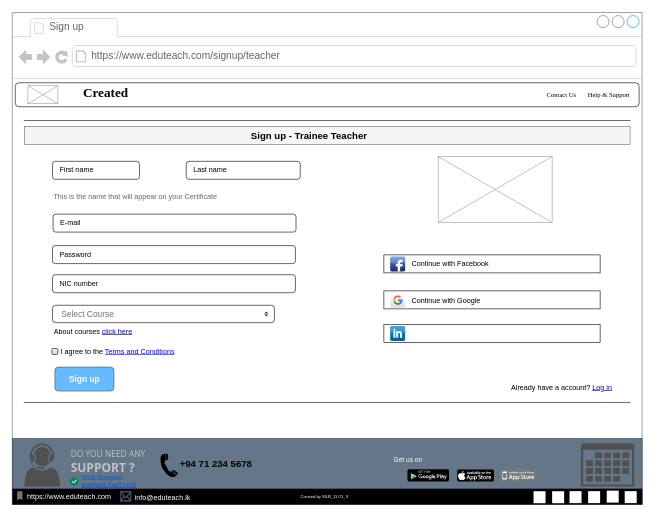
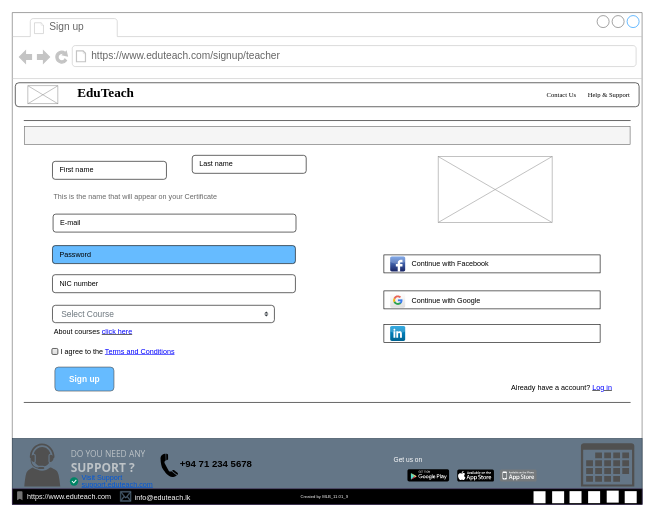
  <mxCell id="0" />
  <mxCell id="1" parent="0" />
  <mxCell id="2" value="" style="strokeWidth=1;shadow=0;dashed=0;align=center;html=1;shape=mxgraph.mockup.containers.browserWindow;rSize=0;strokeColor=#666666;mainText=,;recursiveResize=0;rounded=0;labelBackgroundColor=none;fontFamily=Verdana;fontSize=12" parent="1" vertex="1"><mxGeometry x="20" y="20" width="1050" height="820" as="geometry" /></mxCell>
  <mxCell id="3" value="Sign up&amp;nbsp;" style="strokeWidth=1;shadow=0;dashed=0;align=center;html=1;shape=mxgraph.mockup.containers.anchor;fontSize=17;fontColor=#666666;align=left;" parent="2" vertex="1"><mxGeometry x="60" y="12" width="110" height="26" as="geometry" /></mxCell>
  <mxCell id="4" value="https://www.eduteach.com/signup/teacher" style="strokeWidth=1;shadow=0;dashed=0;align=center;html=1;shape=mxgraph.mockup.containers.anchor;rSize=0;fontSize=17;fontColor=#666666;align=left;" parent="2" vertex="1"><mxGeometry x="130" y="60" width="450" height="26" as="geometry" /></mxCell>
  <mxCell id="5" value="" style="rounded=1;whiteSpace=wrap;html=1;" parent="1" vertex="1"><mxGeometry x="25" y="137" width="1040" height="40" as="geometry" /></mxCell>
  <mxCell id="6" value="" style="verticalLabelPosition=bottom;shadow=0;dashed=0;align=center;html=1;verticalAlign=top;strokeWidth=1;shape=mxgraph.mockup.graphics.simpleIcon;strokeColor=#999999;" parent="1" vertex="1"><mxGeometry x="46" y="142" width="50" height="30" as="geometry" /></mxCell>
  <mxCell id="7" value="&lt;font size=&quot;1&quot; face=&quot;Comic Sans MS&quot; style=&quot;&quot;&gt;&lt;span style=&quot;font-size: 11px;&quot;&gt;Contact Us&amp;nbsp; &amp;nbsp; &amp;nbsp; &amp;nbsp;Help &amp;amp; Support&lt;/span&gt;&lt;/font&gt;" style="text;html=1;strokeColor=none;fillColor=none;align=right;verticalAlign=middle;whiteSpace=wrap;rounded=0;" parent="1" vertex="1"><mxGeometry x="782" y="142" width="270" height="30" as="geometry" /></mxCell>
  <mxCell id="8" value="" style="html=1;dashed=0;whiteSpace=wrap;shape=partialRectangle;right=0;left=0;" parent="1" vertex="1"><mxGeometry x="40" y="200" width="1010" height="470" as="geometry" /></mxCell>
  <mxCell id="9" value="" style="rounded=0;whiteSpace=wrap;html=1;fillColor=#f5f5f5;strokeColor=#666666;fontColor=#333333;" parent="1" vertex="1"><mxGeometry x="40" y="210" width="1010" height="30" as="geometry" /></mxCell>
- <mxCell id="10" value="Sign up - Trainee Teacher" style="text;html=1;strokeColor=none;fillColor=none;align=center;verticalAlign=middle;whiteSpace=wrap;rounded=0;fontSize=16;fontStyle=1" parent="1" vertex="1"><mxGeometry x="410" y="210" width="210" height="30" as="geometry" /></mxCell>
- <mxCell id="11" value="&amp;nbsp; &amp;nbsp;First name" style="rounded=1;whiteSpace=wrap;html=1;align=left;" parent="1" vertex="1"><mxGeometry x="87" y="268" width="145" height="30" as="geometry" /></mxCell>
+ <mxCell id="11" value="&amp;nbsp; &amp;nbsp;First name" style="rounded=1;whiteSpace=wrap;html=1;align=left;" parent="1" vertex="1"><mxGeometry x="87" y="268" width="190" height="30" as="geometry" /></mxCell>
  <mxCell id="12" value="" style="rounded=0;whiteSpace=wrap;html=1;fillColor=#647687;strokeColor=#314354;fontColor=#ffffff;" parent="1" vertex="1"><mxGeometry x="20" y="730" width="1050" height="110" as="geometry" /></mxCell>
  <mxCell id="13" value="" style="dashed=0;outlineConnect=0;html=1;align=center;labelPosition=center;verticalLabelPosition=bottom;verticalAlign=top;shape=mxgraph.weblogos.app_store;fillColor=#000000;strokeColor=none" parent="1" vertex="1"><mxGeometry x="761.8" y="781.85" width="61.2" height="20" as="geometry" /></mxCell>
  <mxCell id="14" value="" style="dashed=0;outlineConnect=0;html=1;align=center;labelPosition=center;verticalLabelPosition=bottom;verticalAlign=top;shape=mxgraph.weblogos.app_store_iphone;fillColor=#75797C;strokeColor=none" parent="1" vertex="1"><mxGeometry x="832.8" y="781.85" width="61.2" height="20" as="geometry" /></mxCell>
  <mxCell id="15" value="" style="dashed=0;outlineConnect=0;html=1;align=center;labelPosition=center;verticalLabelPosition=bottom;verticalAlign=top;shape=mxgraph.webicons.google_play;fillColor=#000000" parent="1" vertex="1"><mxGeometry x="678.8" y="781.25" width="69.4" height="20.6" as="geometry" /></mxCell>
  <mxCell id="16" value="&lt;font style=&quot;font-size: 11px;&quot; color=&quot;#ffffff&quot;&gt;Get us on&lt;/font&gt;" style="text;html=1;strokeColor=none;fillColor=none;align=center;verticalAlign=middle;whiteSpace=wrap;rounded=0;" parent="1" vertex="1"><mxGeometry x="650" y="751.25" width="60" height="30" as="geometry" /></mxCell>
  <mxCell id="17" value="&lt;p style=&quot;line-height: 90%;&quot;&gt;&lt;/p&gt;&lt;div style=&quot;text-align: left; line-height: 40%; font-size: 11px;&quot;&gt;&lt;p style=&quot;margin: 0px 0px 10px; color: rgb(189, 195, 199); font-family: &amp;quot;Open Sans&amp;quot;, sans-serif; font-size: 14px; line-height: 40%;&quot; dir=&quot;ltr&quot;&gt;&lt;span style=&quot;background-color: rgb(100, 118, 135);&quot;&gt;DO YOU NEED ANY&lt;/span&gt;&lt;/p&gt;&lt;p style=&quot;margin: 0px 0px 10px; color: rgb(189, 195, 199); font-family: &amp;quot;Open Sans&amp;quot;, sans-serif; font-size: 2rem; line-height: 40%;&quot;&gt;&lt;span style=&quot;font-weight: 700; font-size: 20px; background-color: rgb(100, 118, 135);&quot;&gt;SUPPORT ?&lt;/span&gt;&lt;/p&gt;&lt;/div&gt;&lt;p&gt;&lt;/p&gt;" style="text;html=1;strokeColor=none;fillColor=none;align=center;verticalAlign=middle;whiteSpace=wrap;rounded=0;" parent="1" vertex="1"><mxGeometry x="100" y="733.5" width="160" height="71.5" as="geometry" /></mxCell>
  <mxCell id="18" value="" style="shape=image;html=1;verticalAlign=top;verticalLabelPosition=bottom;labelBackgroundColor=#ffffff;imageAspect=0;aspect=fixed;image=https://cdn1.iconfinder.com/data/icons/logos-brands-1/24/logo_brand_brands_logos_microsoft_store_windows-128.png" parent="1" vertex="1"><mxGeometry x="901" y="774.25" width="30" height="30" as="geometry" /></mxCell>
  <mxCell id="19" value="" style="sketch=0;pointerEvents=1;shadow=0;dashed=0;html=1;strokeColor=none;fillColor=#505050;labelPosition=center;verticalLabelPosition=bottom;verticalAlign=top;outlineConnect=0;align=center;shape=mxgraph.office.concepts.calendar;" parent="1" vertex="1"><mxGeometry x="968" y="738" width="89" height="72" as="geometry" /></mxCell>
- <mxCell id="20" value="&lt;p style=&quot;line-height: 90%;&quot;&gt;Visit Support&lt;br&gt;&lt;u&gt;support.mail.com&lt;/u&gt;&lt;/p&gt;" style="fillColor=none;strokeColor=none;html=1;fontColor=#0057D8;align=left;fontSize=12;sketch=0;" parent="1" vertex="1"><mxGeometry x="134" y="784.85" width="125" height="33" as="geometry" /></mxCell>
+ <mxCell id="20" value="&lt;p style=&quot;line-height: 90%;&quot;&gt;Visit Support&lt;br&gt;&lt;u&gt;support.eduteach.com&lt;/u&gt;&lt;/p&gt;" style="fillColor=none;strokeColor=none;html=1;fontColor=#0057D8;align=left;fontSize=12;sketch=0;" parent="1" vertex="1"><mxGeometry x="134" y="784.85" width="125" height="33" as="geometry" /></mxCell>
  <mxCell id="21" value="" style="html=1;shadow=0;dashed=0;shape=mxgraph.atlassian.checkbox;fillColor=#008465;strokeColor=none;html=1;sketch=0;" parent="1" vertex="1"><mxGeometry x="116" y="794.85" width="14" height="14" as="geometry" /></mxCell>
  <mxCell id="22" value="" style="sketch=0;pointerEvents=1;shadow=0;dashed=0;html=1;strokeColor=none;fillColor=#505050;labelPosition=center;verticalLabelPosition=bottom;verticalAlign=top;outlineConnect=0;align=center;shape=mxgraph.office.users.call_center_agent;" parent="1" vertex="1"><mxGeometry x="40" y="738.37" width="60" height="71.75" as="geometry" /></mxCell>
  <mxCell id="23" value="" style="shape=mxgraph.signs.tech.telephone_3;html=1;pointerEvents=1;fillColor=#000000;strokeColor=none;verticalLabelPosition=bottom;verticalAlign=top;align=center;" parent="1" vertex="1"><mxGeometry x="267" y="755.25" width="29.31" height="40" as="geometry" /></mxCell>
  <mxCell id="24" value="&lt;b&gt;&lt;font style=&quot;font-size: 16px;&quot;&gt;+94 71 234 5678&amp;nbsp;&lt;/font&gt;&lt;/b&gt;" style="text;html=1;strokeColor=none;fillColor=none;align=center;verticalAlign=middle;whiteSpace=wrap;rounded=0;" parent="1" vertex="1"><mxGeometry x="277" y="757.37" width="170" height="30" as="geometry" /></mxCell>
  <mxCell id="25" value="" style="rounded=0;whiteSpace=wrap;html=1;fillColor=#000000;fontColor=#ffffff;strokeColor=#432D57;" parent="1" vertex="1"><mxGeometry x="20" y="814" width="1050" height="26" as="geometry" /></mxCell>
  <mxCell id="26" value="&lt;font color=&quot;#ffffff&quot; style=&quot;font-size: 7px;&quot;&gt;Created by MLB_11.01_9&lt;/font&gt;" style="text;html=1;strokeColor=none;fillColor=none;align=center;verticalAlign=middle;whiteSpace=wrap;rounded=0;" parent="1" vertex="1"><mxGeometry x="450" y="810" width="181" height="30" as="geometry" /></mxCell>
  <mxCell id="27" value="" style="shape=image;html=1;verticalAlign=top;verticalLabelPosition=bottom;labelBackgroundColor=#ffffff;imageAspect=0;aspect=fixed;image=https://cdn2.iconfinder.com/data/icons/social-media-2421/512/Telegram-128.png;imageBackground=default;" parent="1" vertex="1"><mxGeometry x="1011" y="817" width="20" height="20" as="geometry" /></mxCell>
  <mxCell id="28" value="" style="shape=image;html=1;verticalAlign=top;verticalLabelPosition=bottom;labelBackgroundColor=#ffffff;imageAspect=0;aspect=fixed;image=https://cdn3.iconfinder.com/data/icons/picons-social/57/46-facebook-128.png;imageBackground=default;" parent="1" vertex="1"><mxGeometry x="980" y="817.85" width="20" height="20" as="geometry" /></mxCell>
  <mxCell id="29" value="" style="shape=image;html=1;verticalAlign=top;verticalLabelPosition=bottom;labelBackgroundColor=#ffffff;imageAspect=0;aspect=fixed;image=https://cdn1.iconfinder.com/data/icons/social-media-circle-7/512/Circled_Twitter_svg-128.png;imageBackground=default;" parent="1" vertex="1"><mxGeometry x="949" y="817.85" width="20" height="20" as="geometry" /></mxCell>
  <mxCell id="30" value="" style="shape=image;html=1;verticalAlign=top;verticalLabelPosition=bottom;labelBackgroundColor=#ffffff;imageAspect=0;aspect=fixed;image=https://cdn4.iconfinder.com/data/icons/ionicons/512/icon-social-github-128.png;imageBackground=default;" parent="1" vertex="1"><mxGeometry x="1041" y="817.85" width="20" height="20" as="geometry" /></mxCell>
  <mxCell id="31" value="" style="shape=image;html=1;verticalAlign=top;verticalLabelPosition=bottom;labelBackgroundColor=#ffffff;imageAspect=0;aspect=fixed;image=https://cdn0.iconfinder.com/data/icons/eon-social-media-contact-info-2/32/in_linkedin_portfolio_social_media-128.png;imageBackground=default;" parent="1" vertex="1"><mxGeometry x="920" y="818" width="20" height="20" as="geometry" /></mxCell>
  <mxCell id="32" value="" style="shape=image;html=1;verticalAlign=top;verticalLabelPosition=bottom;labelBackgroundColor=#ffffff;imageAspect=0;aspect=fixed;image=https://cdn0.iconfinder.com/data/icons/social-media-and-logos-12/32/Google_Google-128.png;imageBackground=default;" parent="1" vertex="1"><mxGeometry x="889" y="818" width="20" height="20" as="geometry" /></mxCell>
  <mxCell id="33" value="&lt;font color=&quot;#ffffff&quot;&gt;https://www.eduteach.com&lt;/font&gt;" style="text;html=1;strokeColor=none;fillColor=none;align=center;verticalAlign=middle;whiteSpace=wrap;rounded=0;" parent="1" vertex="1"><mxGeometry x="30" y="812" width="170" height="30" as="geometry" /></mxCell>
  <mxCell id="34" value="" style="shape=mxgraph.signs.tech.mail;html=1;pointerEvents=1;fillColor=#647687;strokeColor=#314354;verticalLabelPosition=bottom;verticalAlign=top;align=center;fontColor=#ffffff;" parent="1" vertex="1"><mxGeometry x="200" y="818" width="18" height="17" as="geometry" /></mxCell>
  <mxCell id="35" value="&lt;font color=&quot;#ffffff&quot;&gt;info@eduteach.lk&lt;/font&gt;" style="text;html=1;strokeColor=none;fillColor=none;align=center;verticalAlign=middle;whiteSpace=wrap;rounded=0;" parent="1" vertex="1"><mxGeometry x="186" y="814" width="170" height="30" as="geometry" /></mxCell>
  <mxCell id="36" value="" style="html=1;dashed=0;aspect=fixed;verticalLabelPosition=bottom;verticalAlign=top;align=center;shape=mxgraph.gmdl.bookmark;strokeColor=none;fillColor=#737373;shadow=0;sketch=0;" parent="1" vertex="1"><mxGeometry x="28" y="818" width="9" height="15" as="geometry" /></mxCell>
- <mxCell id="37" value="&amp;nbsp; &amp;nbsp;Last name" style="rounded=1;whiteSpace=wrap;html=1;align=left;" parent="1" vertex="1"><mxGeometry x="310" y="268" width="190" height="30" as="geometry" /></mxCell>
- <mxCell id="38" value="&amp;nbsp; &amp;nbsp;Password" style="rounded=1;whiteSpace=wrap;html=1;align=left;" parent="1" vertex="1"><mxGeometry x="87" y="408.5" width="405" height="30" as="geometry" /></mxCell>
+ <mxCell id="37" value="&amp;nbsp; &amp;nbsp;Last name" style="rounded=1;whiteSpace=wrap;html=1;align=left;" parent="1" vertex="1"><mxGeometry x="320" y="258" width="190" height="30" as="geometry" /></mxCell>
+ <mxCell id="38" value="&amp;nbsp; &amp;nbsp;Password" style="rounded=1;whiteSpace=wrap;html=1;align=left;fillColor=#66bbff;" parent="1" vertex="1"><mxGeometry x="87" y="408.5" width="405" height="30" as="geometry" /></mxCell>
  <mxCell id="39" value="&amp;nbsp; &amp;nbsp;NIC number" style="rounded=1;whiteSpace=wrap;html=1;align=left;" parent="1" vertex="1"><mxGeometry x="87" y="457" width="405" height="30" as="geometry" /></mxCell>
  <mxCell id="40" value="&amp;nbsp; &amp;nbsp;E-mail" style="rounded=1;whiteSpace=wrap;html=1;align=left;" parent="1" vertex="1"><mxGeometry x="88" y="356" width="405" height="30" as="geometry" /></mxCell>
  <mxCell id="41" value="" style="rounded=0;whiteSpace=wrap;html=1;align=left;" parent="1" vertex="1"><mxGeometry x="639.5" y="424" width="360.5" height="30" as="geometry" /></mxCell>
  <mxCell id="42" value="" style="rounded=0;whiteSpace=wrap;html=1;align=left;" parent="1" vertex="1"><mxGeometry x="639.5" y="484" width="360.5" height="30" as="geometry" /></mxCell>
  <mxCell id="43" value="" style="rounded=0;whiteSpace=wrap;html=1;align=left;" parent="1" vertex="1"><mxGeometry x="639.5" y="540" width="360.5" height="30" as="geometry" /></mxCell>
  <mxCell id="44" value="" style="dashed=0;outlineConnect=0;html=1;align=center;labelPosition=center;verticalLabelPosition=bottom;verticalAlign=top;shape=mxgraph.webicons.facebook;fillColor=#6294E4;gradientColor=#1A2665" parent="1" vertex="1"><mxGeometry x="650" y="426.5" width="25" height="25" as="geometry" /></mxCell>
  <mxCell id="45" value="" style="dashed=0;outlineConnect=0;html=1;align=center;labelPosition=center;verticalLabelPosition=bottom;verticalAlign=top;shape=mxgraph.webicons.linkedin;fillColor=#0095DB;gradientColor=#006391" parent="1" vertex="1"><mxGeometry x="650" y="542.5" width="25" height="25" as="geometry" /></mxCell>
  <mxCell id="46" value="" style="dashed=0;outlineConnect=0;html=1;align=center;labelPosition=center;verticalLabelPosition=bottom;verticalAlign=top;shape=mxgraph.webicons.google;gradientColor=#DFDEDE" parent="1" vertex="1"><mxGeometry x="650" y="487" width="25" height="25" as="geometry" /></mxCell>
  <mxCell id="47" value="This is the name that will appear on your Certificate&amp;nbsp;" style="strokeWidth=1;shadow=0;dashed=0;align=center;html=1;shape=mxgraph.mockup.forms.anchor;fontSize=12;fontColor=#666666;align=left;resizeWidth=1;spacingLeft=0;" parent="1" vertex="1"><mxGeometry x="87" y="318" width="300" height="20" as="geometry" /></mxCell>
  <mxCell id="48" value="Continue with Facebook" style="text;html=1;strokeColor=none;fillColor=none;align=left;verticalAlign=middle;whiteSpace=wrap;rounded=0;" parent="1" vertex="1"><mxGeometry x="684" y="424" width="288" height="30" as="geometry" /></mxCell>
  <mxCell id="49" value="Continue with Google" style="text;html=1;strokeColor=none;fillColor=none;align=left;verticalAlign=middle;whiteSpace=wrap;rounded=0;" parent="1" vertex="1"><mxGeometry x="684" y="484.5" width="288" height="30" as="geometry" /></mxCell>
  <mxCell id="50" value="I agree to the &lt;font color=&quot;#0000ff&quot;&gt;&lt;u&gt;Terms and Conditions&lt;/u&gt;&lt;/font&gt;" style="html=1;shadow=0;dashed=0;shape=mxgraph.bootstrap.checkbox2;labelPosition=right;verticalLabelPosition=middle;align=left;verticalAlign=middle;gradientColor=#DEDEDE;fillColor=#EDEDED;checked=0;spacing=5;checkedFill=#0085FC;checkedStroke=#ffffff;sketch=0;" parent="1" vertex="1"><mxGeometry x="86" y="580" width="10" height="10" as="geometry" /></mxCell>
  <mxCell id="51" value="&lt;font style=&quot;font-size: 14px;&quot;&gt;&lt;b&gt;Sign up&lt;/b&gt;&lt;/font&gt;" style="rounded=1;html=1;shadow=0;dashed=0;whiteSpace=wrap;fontSize=10;fillColor=#66BBFF;align=center;strokeColor=#4D4D4D;fontColor=#ffffff;" parent="1" vertex="1"><mxGeometry x="91" y="611" width="98.5" height="40" as="geometry" /></mxCell>
  <mxCell id="52" value="Already have a account? &lt;u&gt;&lt;font color=&quot;#0000ff&quot;&gt;Log in&lt;/font&gt;&lt;/u&gt;&amp;nbsp;" style="text;html=1;strokeColor=none;fillColor=none;align=left;verticalAlign=middle;whiteSpace=wrap;rounded=0;" parent="1" vertex="1"><mxGeometry x="850" y="630" width="220" height="30" as="geometry" /></mxCell>
  <mxCell id="53" value="Select Course" style="html=1;shadow=0;dashed=0;shape=mxgraph.bootstrap.rrect;rSize=5;fillColor=#ffffff;strokeColor=#000000;align=left;spacing=15;fontSize=14;fontColor=#6C767D;" parent="1" vertex="1"><mxGeometry x="87" y="508" width="370" height="29" as="geometry" /></mxCell>
  <mxCell id="54" value="" style="shape=triangle;direction=south;fillColor=#343A40;strokeColor=none;perimeter=none;" parent="53" vertex="1"><mxGeometry x="1" y="0.5" width="7" height="3" relative="1" as="geometry"><mxPoint x="-17" y="1" as="offset" /></mxGeometry></mxCell>
  <mxCell id="55" value="" style="shape=triangle;direction=north;fillColor=#343A40;strokeColor=none;perimeter=none;" parent="53" vertex="1"><mxGeometry x="1" y="0.5" width="7" height="3" relative="1" as="geometry"><mxPoint x="-17" y="-4" as="offset" /></mxGeometry></mxCell>
  <mxCell id="56" value="" style="verticalLabelPosition=bottom;shadow=0;dashed=0;align=center;html=1;verticalAlign=top;strokeWidth=1;shape=mxgraph.mockup.graphics.simpleIcon;strokeColor=#999999;" parent="1" vertex="1"><mxGeometry x="730" y="260" width="190" height="110" as="geometry" /></mxCell>
  <mxCell id="57" value="About courses &lt;u&gt;&lt;font color=&quot;#0000ff&quot;&gt;click here&lt;/font&gt;&lt;/u&gt;" style="text;html=1;strokeColor=none;fillColor=none;align=center;verticalAlign=middle;whiteSpace=wrap;rounded=0;" parent="1" vertex="1"><mxGeometry x="70" y="537" width="170" height="30" as="geometry" /></mxCell>
- <mxCell id="58" value="&lt;font size=&quot;1&quot; face=&quot;Comic Sans MS&quot; style=&quot;&quot;&gt;&lt;b style=&quot;font-size: 22px;&quot;&gt;Created&lt;/b&gt;&lt;/font&gt;" style="text;html=1;strokeColor=none;fillColor=none;align=center;verticalAlign=middle;whiteSpace=wrap;rounded=0;" vertex="1" parent="1"><mxGeometry x="96" y="139" width="160" height="30" as="geometry" /></mxCell>
+ <mxCell id="58" value="&lt;font size=&quot;1&quot; face=&quot;Comic Sans MS&quot; style=&quot;&quot;&gt;&lt;b style=&quot;font-size: 22px;&quot;&gt;EduTeach&lt;/b&gt;&lt;/font&gt;" style="text;html=1;strokeColor=none;fillColor=none;align=center;verticalAlign=middle;whiteSpace=wrap;rounded=0;" vertex="1" parent="1"><mxGeometry x="96" y="139" width="160" height="30" as="geometry" /></mxCell>
